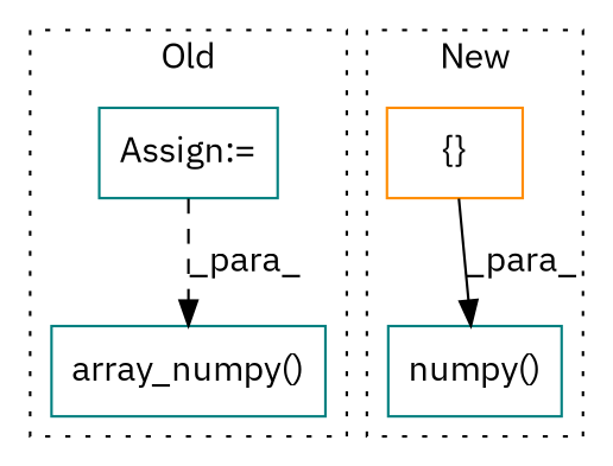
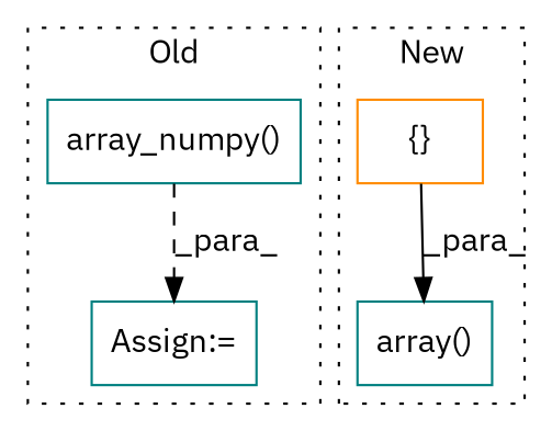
  digraph {
    fontname="IBM Plex Sans"
    node [a=75 color=teal fontname="IBM Plex Sans" shape=box]
    edge [fontname="IBM Plex Sans"]
    n1 [l="17,1" label="array_numpy()" s="1736,1762"]
    n2 [a=68 l=3 label="Assign:=" s=1471]
-   n3 [l="9,1" label="numpy()" s="2914,2932"]
+   n3 [l="9,1" label="array()" s="2914,2932"]
    n4 [a=59 color=darkorange l="2,1" label="{}" s="1259,1259"]
    subgraph cluster_1 {
      label=Old
      style=dotted
      n1
      n2
    }
    subgraph cluster_2 {
      label=New
      style=dotted
      n3
      n4
    }
-   n2 -> n1 [label=_para_ style=dashed]
+   n1 -> n2 [label=_para_ style=dashed]
    n4 -> n3 [label=_para_ style=solid]
  }
